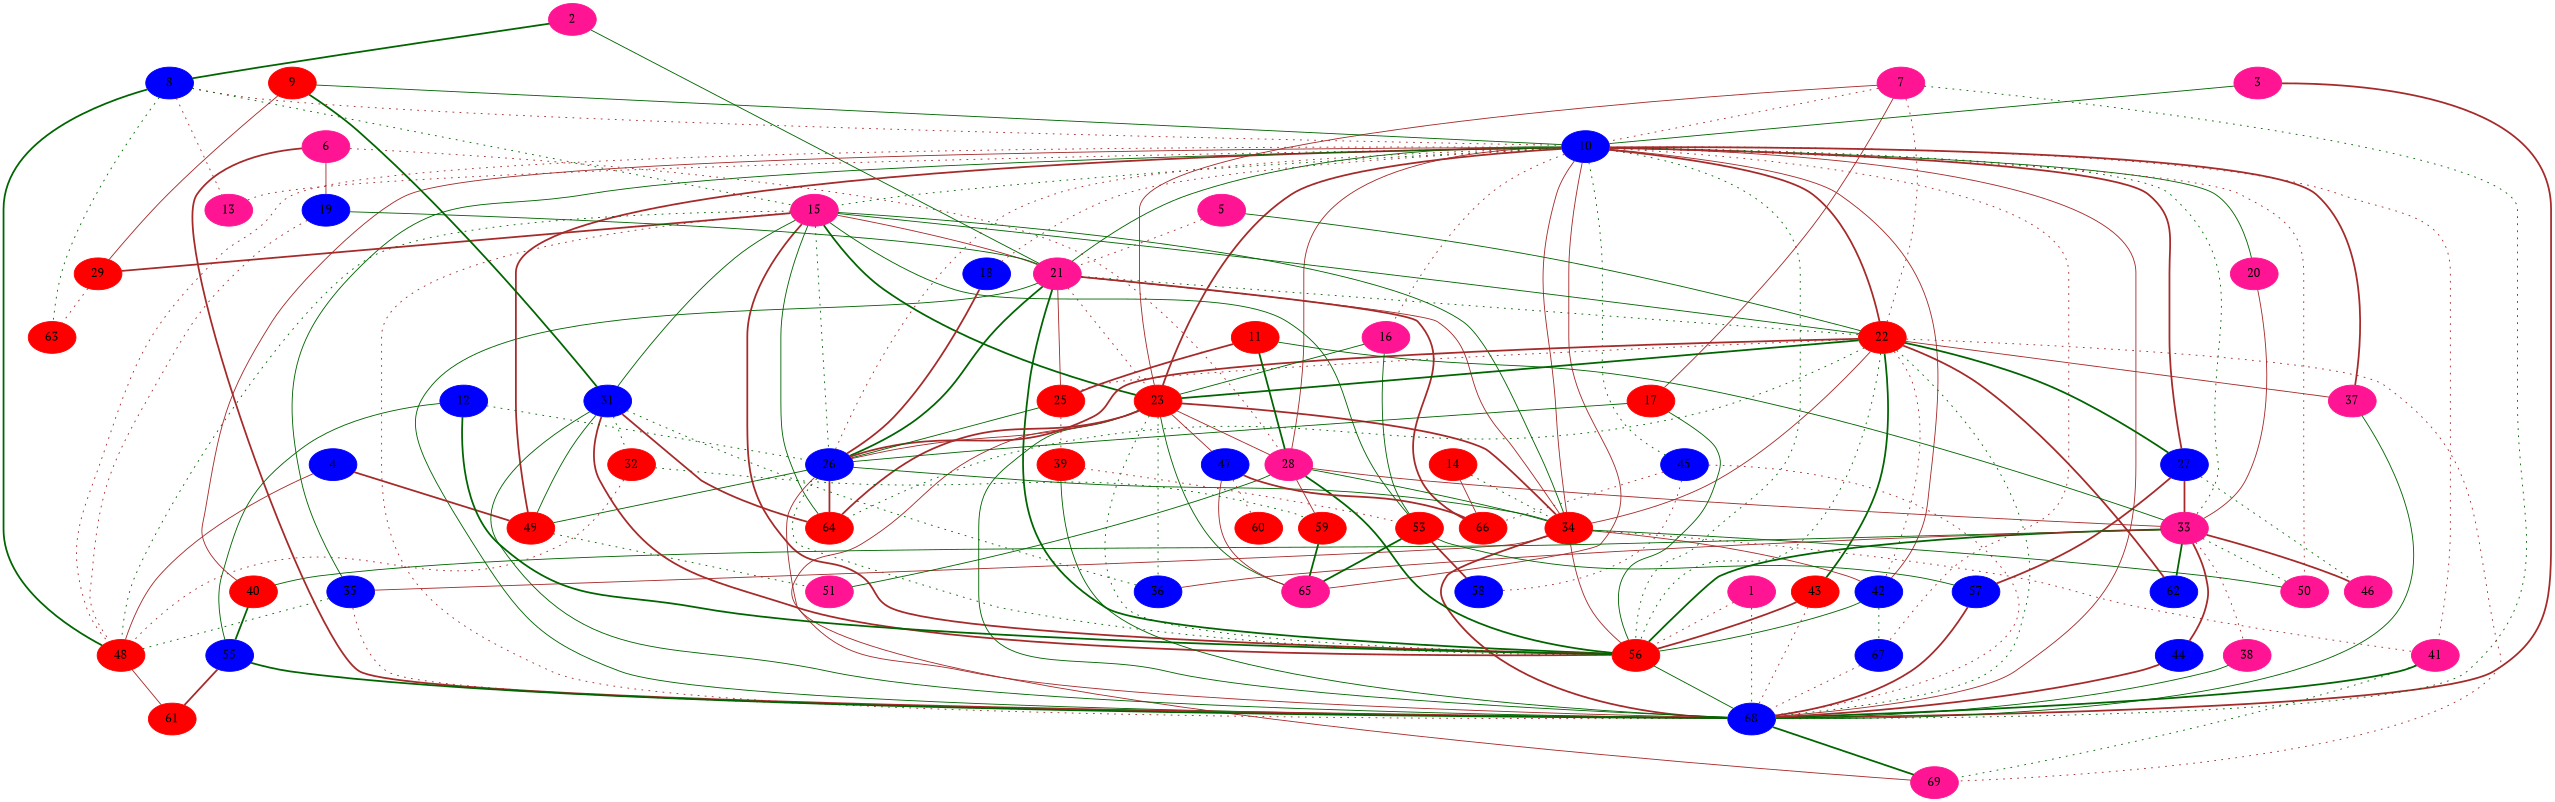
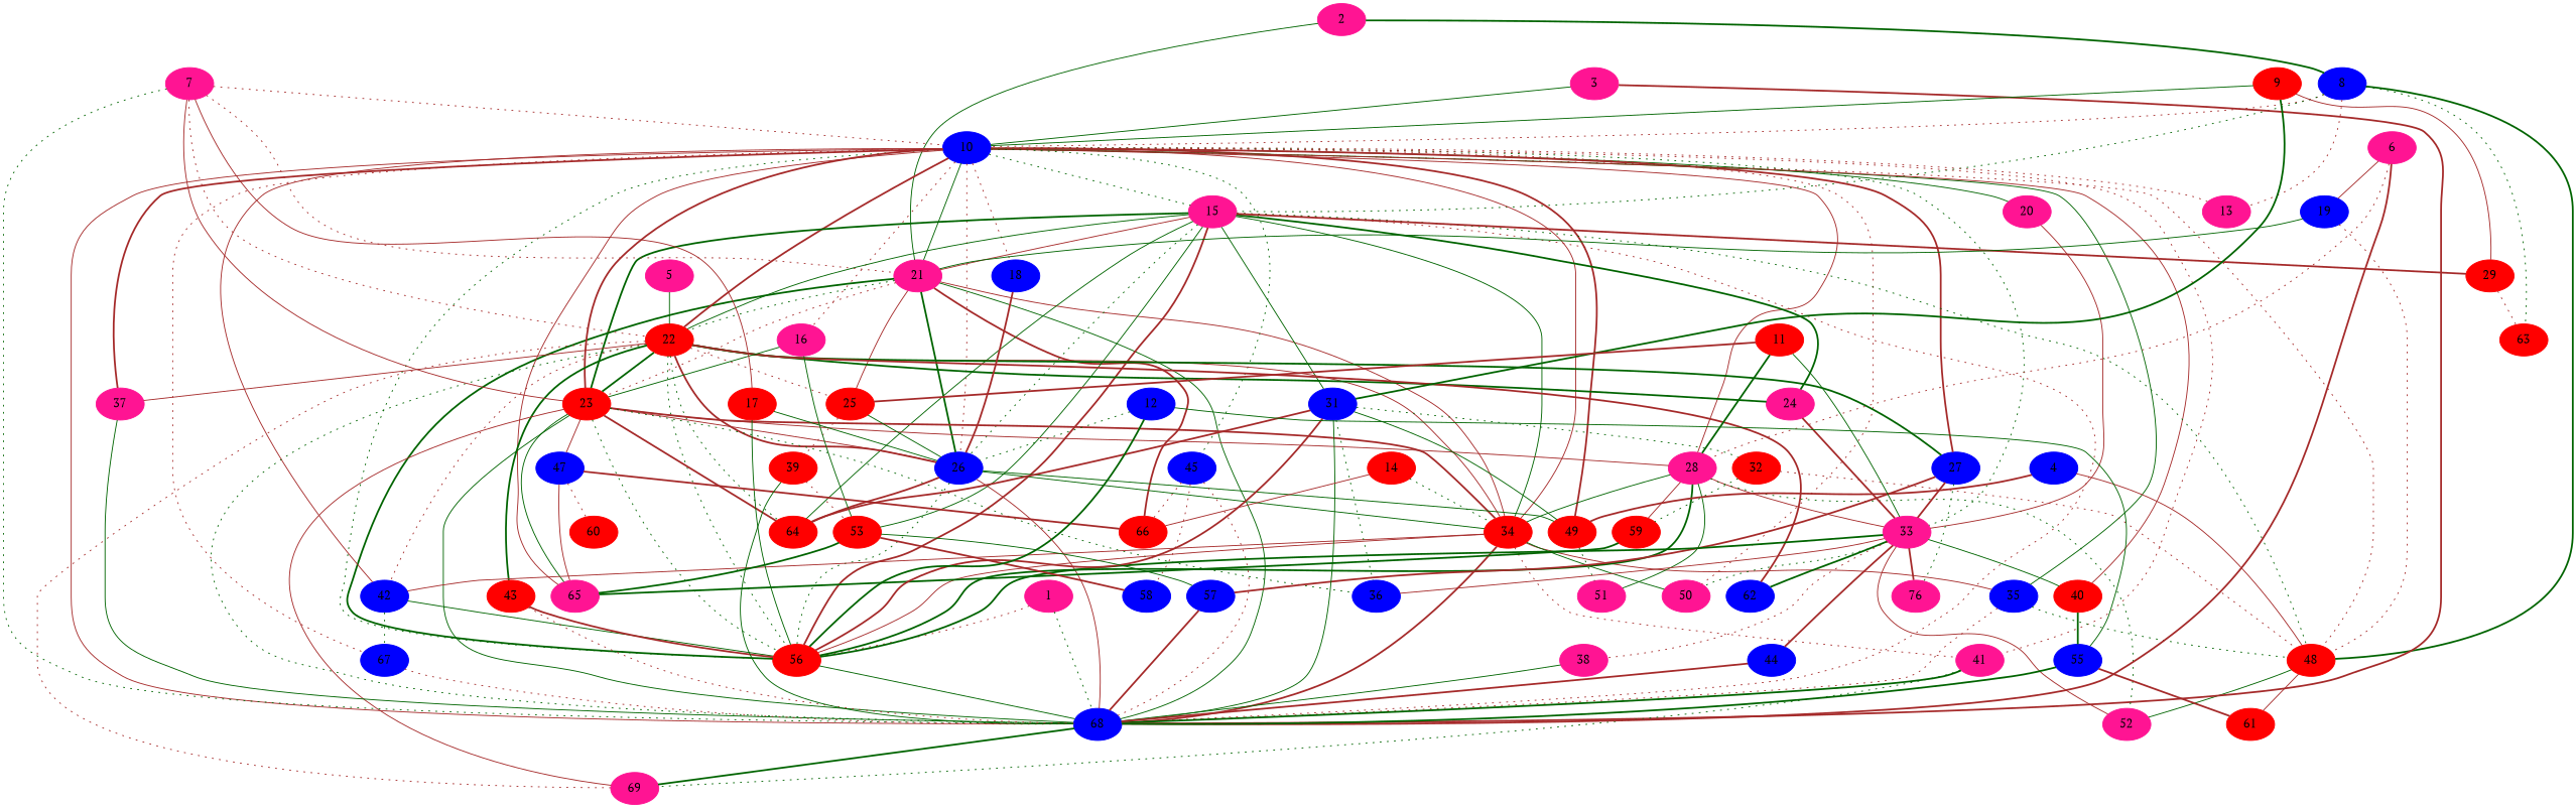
  graph {
    fontname="PT Serif"
    node [color=red fontname="PT Serif" style=filled]
    edge [color=brown fontname="PT Serif" style=solid weight=1.0]
    56
    1 [color=deeppink]
    68 [color=blue]
    69 [color=deeppink]
    8 [color=blue]
    2 [color=deeppink]
    21 [color=deeppink]
    10 [color=blue]
    48
    13 [color=deeppink]
    15 [color=deeppink]
    63
    22
    23
    26 [color=blue]
    34
    25
    66
    3 [color=deeppink]
    49
    28 [color=deeppink]
    16 [color=deeppink]
    18 [color=blue]
    20 [color=deeppink]
    27 [color=blue]
    33 [color=deeppink]
    35 [color=blue]
    37 [color=deeppink]
    40
    41 [color=deeppink]
    42 [color=blue]
    45 [color=blue]
    50 [color=deeppink]
    65 [color=deeppink]
    67 [color=blue]
    4 [color=blue]
+   52 [color=deeppink]
    61
    51 [color=deeppink]
    5 [color=deeppink]
+   24 [color=deeppink]
    64
    43
    62 [color=blue]
    6 [color=deeppink]
    19 [color=blue]
    59
    7 [color=deeppink]
    17
    36 [color=blue]
    47 [color=blue]
    29
    31 [color=blue]
    53
    9
    32
-   46 [color=deeppink]
+   46 [color=deeppink label=76]
    57 [color=blue]
    38 [color=deeppink]
    44 [color=blue]
    55 [color=blue]
    58 [color=blue]
    11
    39
    12 [color=blue]
    14
    60
    56 -- 68 [color=darkgreen]
    1 -- 56 [style=dotted]
    1 -- 68 [color=darkgreen style=dotted]
    68 -- 69 [color=darkgreen style=bold]
    8 -- 10 [style=dotted weight=2.0]
    8 -- 48 [color=darkgreen style=bold]
    8 -- 13 [style=dotted]
    8 -- 15 [color=darkgreen style=dotted]
    8 -- 63 [color=darkgreen style=dotted weight=2.0]
    2 -- 8 [color=darkgreen style=bold]
    2 -- 21 [color=darkgreen]
    21 -- 56 [color=darkgreen style=bold weight=2.0]
    21 -- 68 [color=darkgreen]
    21 -- 22 [color=darkgreen style=dotted]
    21 -- 23 [style=dotted]
    21 -- 26 [color=darkgreen style=bold]
    21 -- 34 [weight=2.0]
    21 -- 25
    21 -- 66 [style=bold weight=2.0]
    10 -- 56 [color=darkgreen style=dotted weight=4.0]
    10 -- 68 [weight=3.0]
    10 -- 21 [color=darkgreen weight=2.0]
    10 -- 48 [style=dotted]
    10 -- 13 [style=dotted]
    10 -- 15 [color=darkgreen style=dotted weight=2.0]
    10 -- 22 [style=bold weight=4.0]
    10 -- 23 [style=bold weight=3.0]
    10 -- 26 [style=dotted weight=2.0]
    10 -- 34 [weight=2.0]
    10 -- 49 [style=bold]
    10 -- 28
    10 -- 16 [style=dotted]
    10 -- 18 [style=dotted]
    10 -- 20 [color=darkgreen]
    10 -- 27 [style=bold]
    10 -- 33 [color=darkgreen style=dotted]
    10 -- 35 [color=darkgreen]
    10 -- 37 [style=bold]
    10 -- 40
    10 -- 41 [style=dotted]
    10 -- 42
    10 -- 45 [color=darkgreen style=dotted weight=2.0]
    10 -- 50 [style=dotted]
    10 -- 65
    10 -- 67 [style=dotted]
+   48 -- 52 [color=darkgreen]
    48 -- 61
    15 -- 56 [style=bold]
    15 -- 68 [style=dotted weight=2.0]
    15 -- 21
    15 -- 48 [color=darkgreen style=dotted]
    15 -- 22 [color=darkgreen]
    15 -- 23 [color=darkgreen style=bold]
    15 -- 26 [color=darkgreen style=dotted]
    15 -- 34 [color=darkgreen weight=2.0]
+   15 -- 24 [color=darkgreen style=bold]
    15 -- 64 [color=darkgreen]
    15 -- 29 [style=bold]
    15 -- 31 [color=darkgreen]
    15 -- 53 [color=darkgreen]
    22 -- 56 [color=darkgreen style=dotted]
    22 -- 68 [color=darkgreen style=dotted]
    22 -- 69 [style=dotted]
    22 -- 23 [color=darkgreen style=bold weight=2.0]
    22 -- 26 [style=bold]
    22 -- 34 [weight=2.0]
    22 -- 25 [style=dotted]
    22 -- 27 [color=darkgreen style=bold]
    22 -- 37
    22 -- 42 [style=dotted]
+   22 -- 24 [color=darkgreen style=bold]
    22 -- 64 [color=darkgreen style=dotted]
    22 -- 43 [color=darkgreen style=bold]
    22 -- 62 [style=bold]
    23 -- 56 [color=darkgreen style=dotted]
    23 -- 68 [color=darkgreen weight=2.0]
    23 -- 69
    23 -- 26
    23 -- 34 [style=bold]
    23 -- 28
    23 -- 65 [color=darkgreen]
    23 -- 64 [style=bold]
    23 -- 36 [color=darkgreen style=dotted]
    23 -- 47
    26 -- 56 [color=darkgreen style=dotted weight=2.0]
    26 -- 68 [weight=2.0]
    26 -- 34 [color=darkgreen]
    26 -- 49 [color=darkgreen]
    26 -- 64 [style=bold]
    34 -- 56
    34 -- 68 [style=bold]
    34 -- 35
    34 -- 41 [style=dotted]
    34 -- 42
    34 -- 50 [color=darkgreen]
    25 -- 26 [color=darkgreen]
    25 -- 39 [style=dotted]
    3 -- 68 [style=bold]
    3 -- 10 [color=darkgreen]
    49 -- 51 [color=darkgreen style=dotted]
    28 -- 56 [color=darkgreen style=bold]
    28 -- 34 [color=darkgreen]
    28 -- 33
+   28 -- 52 [color=darkgreen style=dotted]
    28 -- 51 [color=darkgreen]
    28 -- 59
    16 -- 23 [color=darkgreen]
    16 -- 53 [color=darkgreen]
    18 -- 26 [style=bold]
    20 -- 33
    27 -- 33 [style=bold]
    27 -- 46 [color=darkgreen style=dotted]
    27 -- 57 [style=bold]
    33 -- 56 [color=darkgreen style=bold weight=3.0]
    33 -- 40 [color=darkgreen]
    33 -- 50 [color=darkgreen style=dotted]
+   33 -- 52
    33 -- 62 [color=darkgreen style=bold]
    33 -- 36
    33 -- 46 [style=bold]
    33 -- 38 [style=dotted]
    33 -- 44 [style=bold]
    35 -- 68 [style=dotted]
    35 -- 48 [color=darkgreen style=dotted]
    37 -- 68 [color=darkgreen]
    40 -- 55 [color=darkgreen style=bold]
    41 -- 68 [color=darkgreen style=bold]
    41 -- 69 [color=darkgreen style=dotted]
    42 -- 56 [color=darkgreen]
    42 -- 67 [color=darkgreen style=dotted]
    45 -- 68 [style=dotted]
    45 -- 66 [style=dotted]
    45 -- 58 [style=dotted]
    67 -- 68 [style=dotted]
    4 -- 48
    4 -- 49 [style=bold]
-   5 -- 21 [style=dotted]
+   7 -- 21 [style=dotted]
    5 -- 22 [color=darkgreen]
+   24 -- 33 [style=bold]
    43 -- 56 [style=bold]
    43 -- 68 [style=dotted]
    6 -- 68 [style=bold]
    6 -- 28 [style=dotted]
    6 -- 19
    19 -- 21 [color=darkgreen]
    19 -- 48 [style=dotted]
    59 -- 65 [color=darkgreen style=bold]
    7 -- 68 [color=darkgreen style=dotted]
    7 -- 10 [style=dotted]
    7 -- 22 [style=dotted]
    7 -- 23
    7 -- 17
    17 -- 56 [color=darkgreen]
    17 -- 26 [color=darkgreen]
    47 -- 66 [style=bold]
    47 -- 65
    47 -- 60 [style=dotted]
    29 -- 63 [style=dotted]
    31 -- 56 [style=bold]
    31 -- 68 [color=darkgreen]
    31 -- 49 [color=darkgreen]
    31 -- 64 [style=bold]
    31 -- 36 [color=darkgreen style=dotted]
    31 -- 32 [color=darkgreen style=dotted]
    53 -- 65 [color=darkgreen style=bold]
    53 -- 57 [color=darkgreen]
    53 -- 58 [style=bold]
    9 -- 10 [color=darkgreen]
    9 -- 29 [weight=2.0]
    9 -- 31 [color=darkgreen style=bold]
    32 -- 48 [style=dotted]
    32 -- 59 [color=darkgreen style=dotted]
    57 -- 68 [style=bold]
    38 -- 68 [color=darkgreen]
    44 -- 68 [style=bold]
    55 -- 68 [color=darkgreen style=bold]
    55 -- 61 [style=bold]
    11 -- 25 [style=bold]
    11 -- 28 [color=darkgreen style=bold]
    11 -- 33 [color=darkgreen]
    39 -- 68 [color=darkgreen weight=2.0]
    39 -- 53 [style=dotted]
    12 -- 56 [color=darkgreen style=bold]
    12 -- 26 [color=darkgreen style=dotted]
    12 -- 55 [color=darkgreen]
    14 -- 34 [color=darkgreen style=dotted]
    14 -- 66
  }
